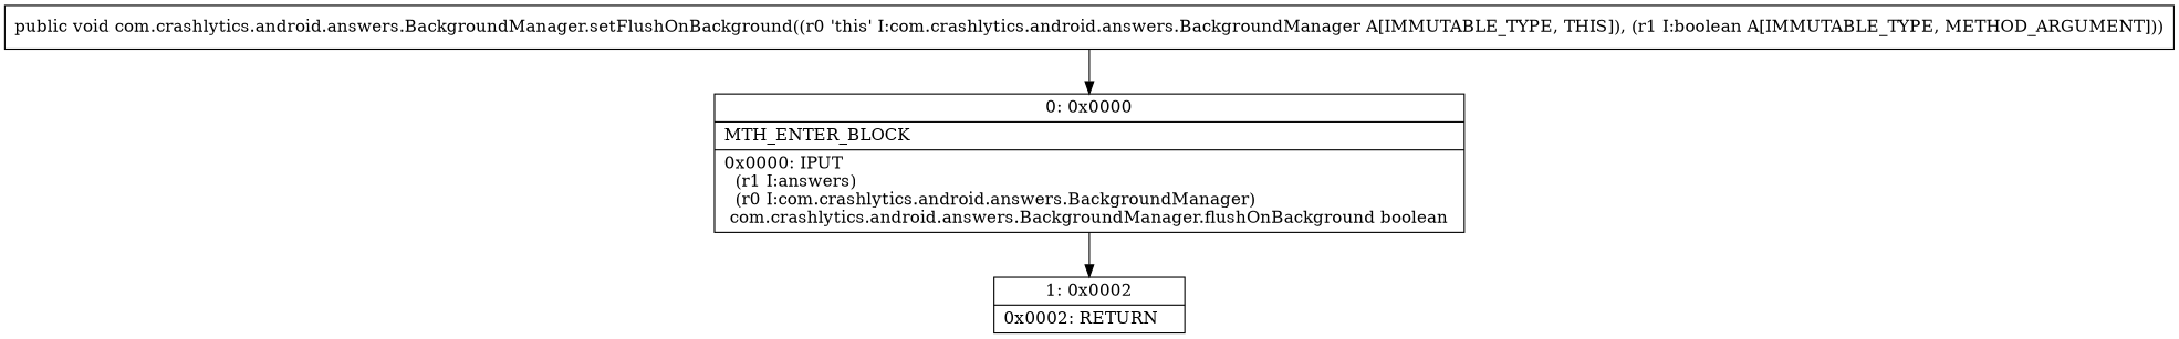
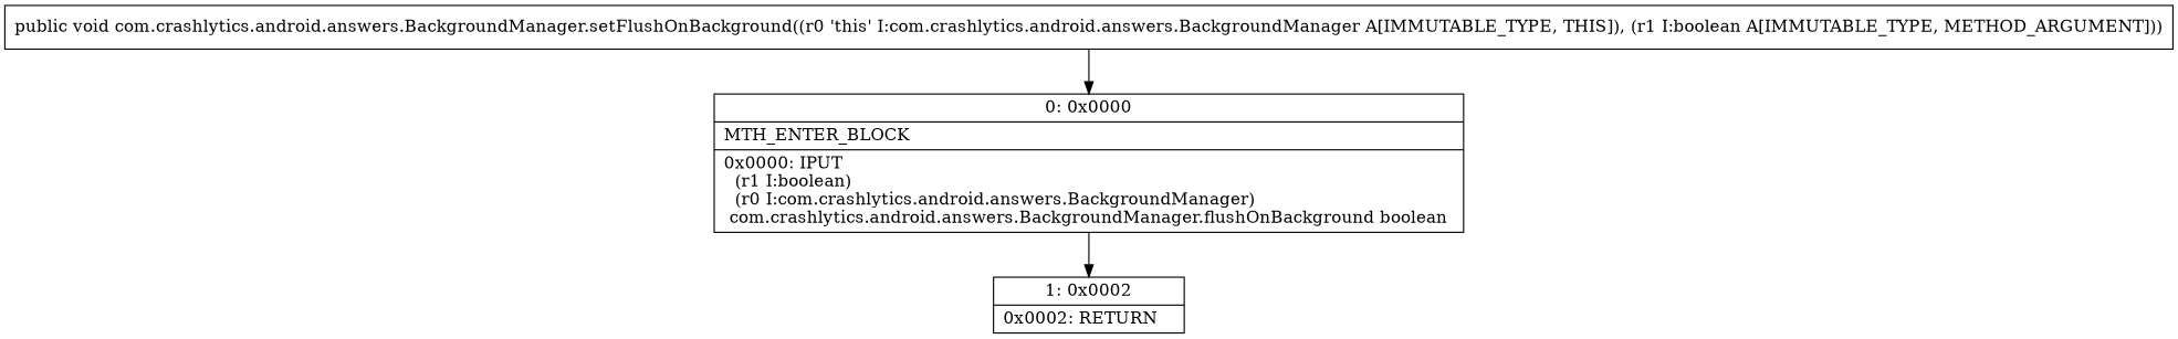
  digraph {
    node [shape=record]
-   n1 [label="{0\:\ 0x0000|MTH_ENTER_BLOCK\l|0x0000: IPUT  \l  (r1 I:answers)\l  (r0 I:com.crashlytics.android.answers.BackgroundManager)\l com.crashlytics.android.answers.BackgroundManager.flushOnBackground boolean \l}"]
+   n1 [label="{0\:\ 0x0000|MTH_ENTER_BLOCK\l|0x0000: IPUT  \l  (r1 I:boolean)\l  (r0 I:com.crashlytics.android.answers.BackgroundManager)\l com.crashlytics.android.answers.BackgroundManager.flushOnBackground boolean \l}"]
    n2 [label="{1\:\ 0x0002|0x0002: RETURN   \l}"]
    n3 [label="{public void com.crashlytics.android.answers.BackgroundManager.setFlushOnBackground((r0 'this' I:com.crashlytics.android.answers.BackgroundManager A[IMMUTABLE_TYPE, THIS]), (r1 I:boolean A[IMMUTABLE_TYPE, METHOD_ARGUMENT])) }"]
    n1 -> n2
    n3 -> n1
  }
